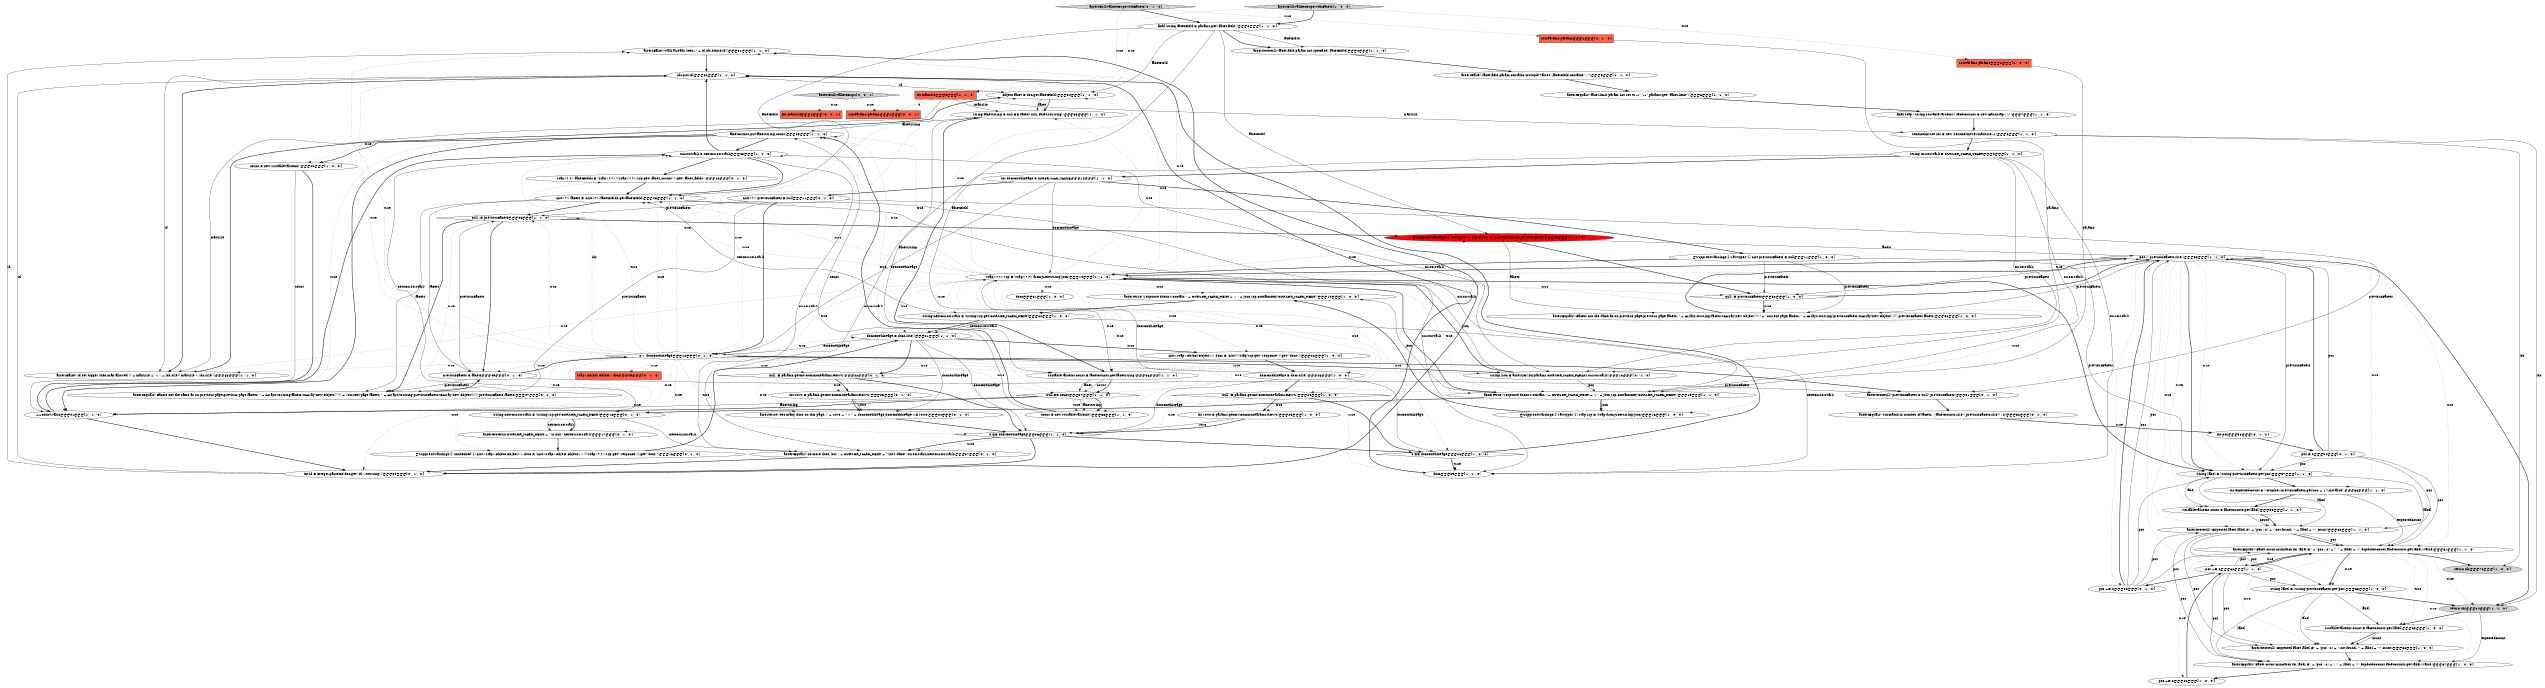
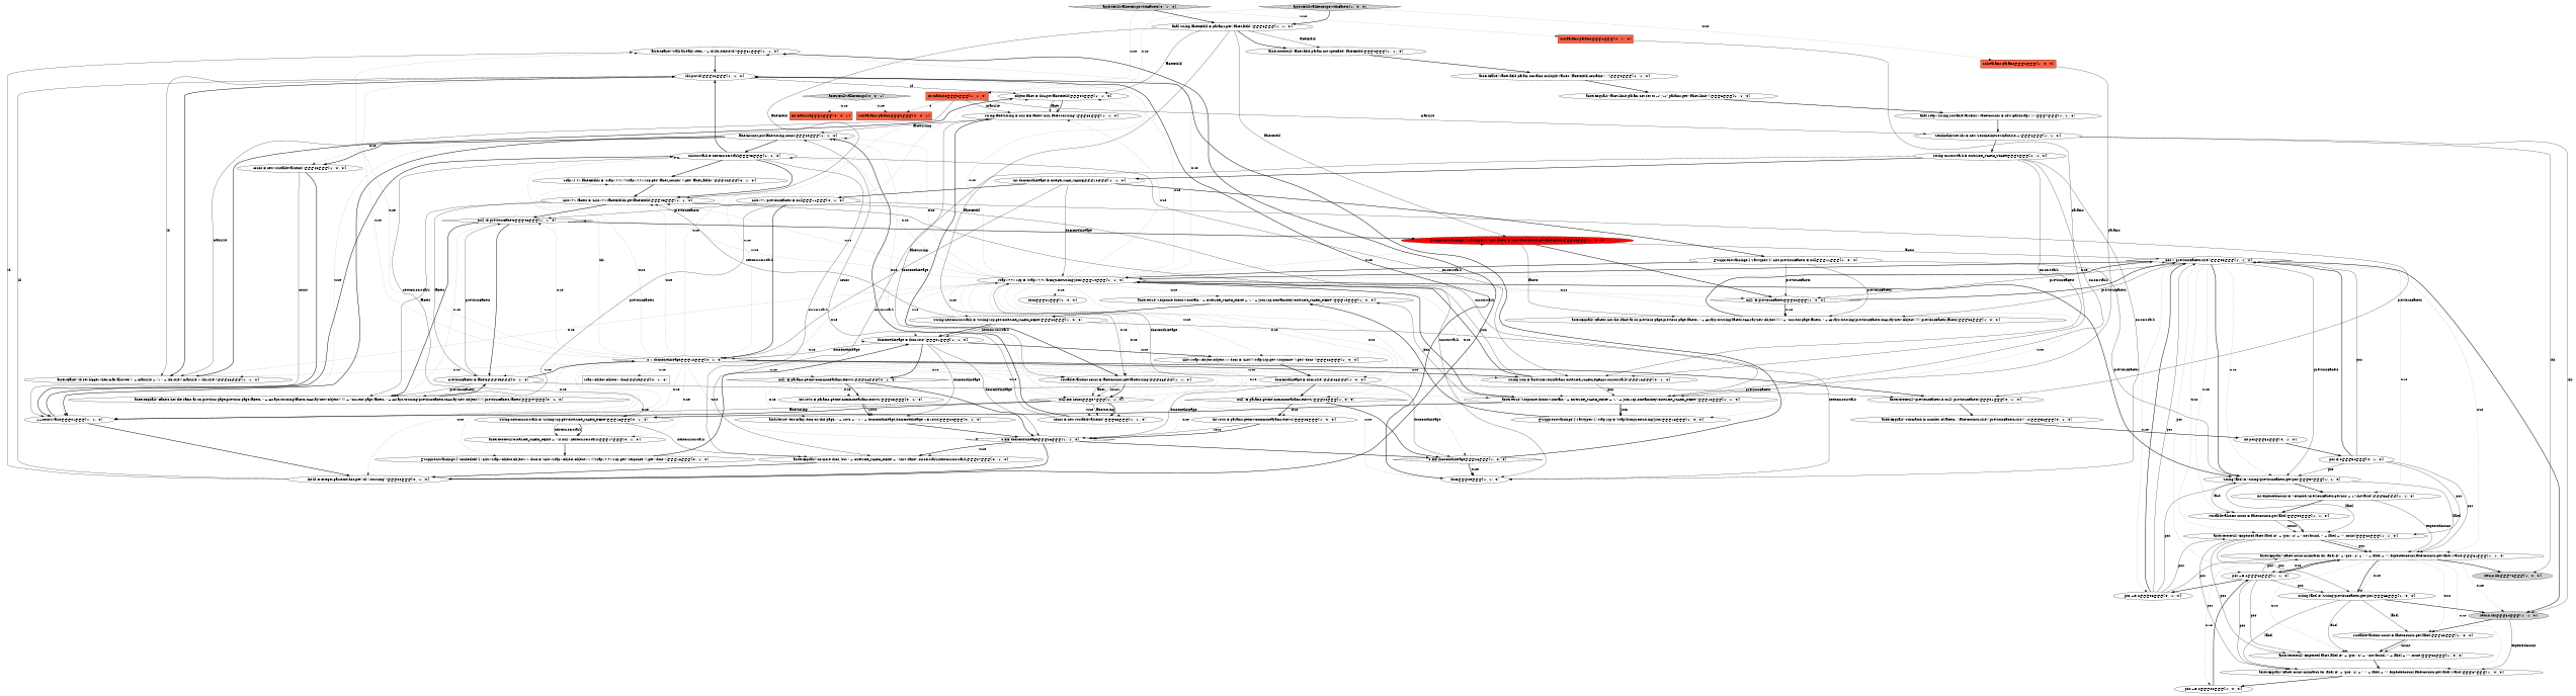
  digraph {
    node [fillcolor=white shape=ellipse style=filled]
    edge [style=bold]
    n1 [label="assertFalse(\"walk already seen: \" + id,ids.exists(id))@@@31@@@['1', '1', '0']"]
    n2 [label="ids.put(id)@@@32@@@['1', '1', '0']"]
    n3 [label="Object facet = doc.get(facetField)@@@34@@@['1', '1', '0']"]
    n4 [label="assertFalse(\"id set bigger then max allowed (\" + maxSize + \"): \" + ids.size(),maxSize < ids.size())@@@33@@@['1', '1', '0']"]
    n5 [label="Map<?,?> rsp = (Map<?,?>)fromJSONString(json)@@@14@@@['1', '1', '0']"]
    n6 [label="null != previousFacets@@@46@@@['1', '1', '0']" shape=diamond]
    n7 [label="docs@@@31@@@['1', '0', '0']"]
    n8 [label="facetCounts.put(facetString,count)@@@39@@@['1', '1', '0']"]
    n9 [label="pos < previousFacets.size()@@@55@@@['1', '1', '0']" shape=diamond]
    n10 [label="assertTrue(\"response doesn't contain \" + CURSOR_MARK_NEXT + \": \" + json,rsp.containsKey(CURSOR_MARK_NEXT))@@@19@@@['1', '0', '0']"]
    n11 [label="count = new MutableValueInt()@@@38@@@['1', '1', '0']"]
    n12 [label="String nextCursorMark = (String)rsp.get(CURSOR_MARK_NEXT)@@@20@@@['1', '0', '0']"]
    n13 [label="cursorMark = nextCursorMark@@@43@@@['1', '1', '0']"]
    n14 [label="List<?> facets = (List<?>)facetFields.get(facetField)@@@45@@@['1', '1', '0']"]
    n15 [label="List<Map<Object,Object>> docs = (List)(((Map)rsp.get(\"response\")).get(\"docs\"))@@@22@@@['1', '0', '0']"]
    n16 [label="String facetString = null == facet? null: facet.toString()@@@35@@@['1', '1', '0']"]
    n17 [label="docsOnThisPage = docs.size()@@@21@@@['1', '1', '0']"]
    n18 [label="assertTrue(\"response doesn't contain \" + CURSOR_MARK_NEXT + \": \" + json,rsp.containsKey(CURSOR_MARK_NEXT))@@@15@@@['1', '1', '0']"]
    n19 [label="null != previousFacets@@@52@@@['1', '0', '0']" shape=diamond]
    n20 [label="@SuppressWarnings({\"rawtypes\"}) Map rsp = (Map)fromJSONString(json)@@@16@@@['1', '0', '0']"]
    n21 [label="String label = (String)previousFacets.get(pos)@@@57@@@['1', '1', '0']"]
    n22 [label="0 == docsOnThisPage@@@28@@@['1', '0', '0']" shape=diamond]
    n23 [fillcolor=red label="@SuppressWarnings({\"rawtypes\"}) List facets = (List)facetFields.get(facetField)@@@49@@@['1', '0', '0']"]
    n24 [label="MutableValueInt count = facetCounts.get(facetString)@@@36@@@['1', '1', '0']"]
    n25 [label="docsOnThisPage = docs.size()@@@23@@@['1', '0', '0']"]
    n26 [label="null == count@@@37@@@['1', '1', '0']" shape=diamond]
    n27 [label="null != params.getInt(CommonParams.ROWS)@@@24@@@['1', '0', '0']" shape=diamond]
    n28 [label="previousFacets = facets@@@49@@@['0', '1', '0']"]
    n29 [label="assertEquals(\"Facets not the same as on previous page:previous page facets: \" + Arrays.toString(facets.toArray(new Object(((()) + \"current page facets: \" + Arrays.toString(previousFacets.toArray(new Object(((()),previousFacets,facets)@@@47@@@['0', '1', '0']"]
    n30 [label="++count.value@@@41@@@['1', '1', '0']"]
    n31 [label="count = new MutableValueInt()@@@40@@@['1', '0', '0']"]
    n32 [label="MutableValueInt count = facetCounts.get(label)@@@59@@@['1', '1', '0']"]
    n33 [label="assertNotNull(\"Expected facet label #\" + (pos / 2) + \" not found: '\" + label + \"'\",count)@@@60@@@['1', '1', '0']"]
    n34 [label="pos += 2@@@62@@@['1', '1', '0']"]
    n35 [label="pos += 2@@@56@@@['0', '1', '0']"]
    n36 [label="assertEquals(\"Facet count mismatch for label #\" + (pos / 2) + \" '\" + label + \"'\",expectedCount,facetCounts.get(label).value)@@@61@@@['1', '1', '0']"]
    n37 [label="assertEquals(\"Facets not the same as on previous page:previous page facets: \" + Arrays.toString(facets.toArray(new Object(((()) + \"current page facets: \" + Arrays.toString(previousFacets.toArray(new Object(((()),previousFacets,facets)@@@53@@@['1', '0', '0']"]
    n38 [fillcolor=lightgray label="return ids@@@64@@@['1', '1', '0']"]
    n39 [label="int expectedCount = ((Number)previousFacets.get(pos + 1)).intValue()@@@58@@@['1', '1', '0']"]
    n40 [label="docs@@@29@@@['1', '1', '0']"]
    n41 [label="assertEquals(\"no more docs, but \" + CURSOR_MARK_NEXT + \" isn't same\",cursorMark,nextCursorMark)@@@27@@@['0', '1', '0']"]
    n42 [label="String json = assertJQ(req(params,CURSOR_MARK_PARAM,cursorMark))@@@13@@@['0', '1', '0']"]
    n43 [label="Map<?,?> facetFields = (Map<?,?>)((Map<?,?>)rsp.get(\"facet_counts\")).get(\"facet_fields\")@@@44@@@['0', '1', '0']"]
    n44 [label="0 < docsOnThisPage@@@12@@@['0', '1', '0']" shape=diamond]
    n45 [label="assertTrue(\"Too many docs on this page: \" + rows + \" < \" + docsOnThisPage,docsOnThisPage <= rows)@@@24@@@['0', '1', '0']"]
    n46 [label="null != params.getInt(CommonParams.ROWS)@@@22@@@['0', '1', '0']" shape=diamond]
    n47 [label="0 == docsOnThisPage@@@26@@@['1', '1', '0']" shape=diamond]
    n48 [label="String nextCursorMark = (String)rsp.get(CURSOR_MARK_NEXT)@@@16@@@['0', '1', '0']"]
    n49 [label="int rows = params.getInt(CommonParams.ROWS)@@@25@@@['1', '0', '0']"]
    n50 [label="assertNotNull(\"previousFacets is null\",previousFacets)@@@51@@@['0', '1', '0']"]
    n51 [fillcolor=tomato label="int maxSize@@@2@@@['1', '1', '0']" shape=box]
    n52 [label="SentinelIntSet ids = new SentinelIntSet(maxSize,-1)@@@8@@@['1', '1', '0']"]
    n53 [fillcolor=tomato label="SolrParams params@@@2@@@['0', '0', '1']" shape=box]
    n54 [fillcolor=lightgray label="return ids@@@70@@@['1', '0', '0']"]
    n55 [label="String cursorMark = CURSOR_MARK_START@@@9@@@['1', '1', '0']"]
    n56 [label="assertEquals(\"Mismatch in number of facets: \",facetCounts.size(),previousFacets.size() / 2)@@@52@@@['0', '1', '0']"]
    n57 [label="int pos@@@53@@@['0', '1', '0']"]
    n58 [label="assertNotNull(CURSOR_MARK_NEXT + \" is null\",nextCursorMark)@@@17@@@['0', '1', '0']"]
    n59 [label="@SuppressWarnings({\"unchecked\"}) List<Map<Object,Object>> docs = (List<Map<Object,Object>>)(((Map<?,?>)rsp.get(\"response\")).get(\"docs\"))@@@18@@@['0', '1', '0']"]
    n60 [label="assertEquals(\"Facet count mismatch for label #\" + (pos / 2) + \" '\" + label + \"'\",expectedCount,facetCounts.get(label).value)@@@67@@@['1', '0', '0']"]
    n61 [label="String label = (String)previousFacets.get(pos)@@@63@@@['1', '0', '0']"]
    n62 [label="assertNotNull(\"Expected facet label #\" + (pos / 2) + \" not found: '\" + label + \"'\",count)@@@66@@@['1', '0', '0']"]
    n63 [label="int id = Integer.parseInt(doc.get(\"id\").toString())@@@30@@@['0', '1', '0']"]
    n64 [label="pos += 2@@@68@@@['1', '0', '0']"]
    n65 [label="MutableValueInt count = facetCounts.get(label)@@@65@@@['1', '0', '0']"]
    n66 [label="final Map<String,MutableValueInt> facetCounts = new HashMap<>()@@@7@@@['1', '1', '0']"]
    n67 [label="int docsOnThisPage = Integer.MAX_VALUE@@@10@@@['1', '1', '0']"]
    n68 [label="List<?> previousFacets = null@@@11@@@['0', '1', '0']"]
    n69 [label="@SuppressWarnings({\"rawtypes\"}) List previousFacets = null@@@11@@@['1', '0', '0']"]
    n70 [label="final String facetField = params.get(\"facet.field\")@@@3@@@['1', '1', '0']"]
    n71 [label="assertNotNull(\"facet.field param not specified\",facetField)@@@4@@@['1', '1', '0']"]
    n72 [label="assertFalse(\"facet.field param contains multiple values\",facetField.contains(\",\"))@@@5@@@['1', '1', '0']"]
    n73 [label="pos = 0@@@54@@@['0', '1', '0']"]
-   n74 [fillcolor=tomato label="Map<Object,Object> doc@@@29@@@['0', '1', '0']" shape=box]
+   n74 [label="Map<Object,Object> doc@@@29@@@['0', '1', '0']" shape=box]
    n75 [fillcolor=tomato label="int maxSize@@@2@@@['0', '0', '1']" shape=box]
    n76 [fillcolor=tomato label="SolrParams params@@@2@@@['1', '0', '0']" shape=box]
    n77 [fillcolor=lightgray label="assertFullWalkNoDupsWithFacets['1', '0', '0']" shape=diamond]
    n78 [label="int rows = params.getInt(CommonParams.ROWS)@@@23@@@['0', '1', '0']"]
    n79 [label="assertEquals(\"facet.limit param not set to -1\",\"-1\",params.get(\"facet.limit\"))@@@6@@@['1', '1', '0']"]
    n80 [fillcolor=lightgray label="assertFullWalkNoDups['0', '0', '1']" shape=diamond]
    n81 [fillcolor=tomato label="SolrParams params@@@2@@@['0', '1', '0']" shape=box]
    n82 [fillcolor=lightgray label="assertFullWalkNoDupsWithFacets['0', '1', '0']" shape=diamond]
    n1 -> n2
    n2 -> n3 [label=id style=solid]
    n2 -> n4
    n2 -> n4 [label=id style=solid]
    n3 -> n16
    n3 -> n16 [label=facet style=solid]
    n4 -> n3
    n5 -> n1 [label=true style=dotted]
    n5 -> n2 [label=true style=dotted]
    n5 -> n3 [label=true style=dotted]
    n5 -> n4 [label=true style=dotted]
    n5 -> n6 [label=true style=dotted]
    n5 -> n7 [label=true style=dotted]
    n5 -> n8 [label=true style=dotted]
    n5 -> n9 [label=true style=dotted]
    n5 -> n10 [label=true style=dotted]
    n5 -> n11 [label=true style=dotted]
    n5 -> n12 [label=true style=dotted]
    n5 -> n13 [label=true style=dotted]
    n5 -> n14 [label=true style=dotted]
    n5 -> n15 [label=true style=dotted]
    n5 -> n16 [label=true style=dotted]
    n5 -> n17 [label=true style=dotted]
    n5 -> n18
    n5 -> n18 [label=true style=dotted]
    n5 -> n19 [label=true style=dotted]
    n5 -> n20 [label=true style=dotted]
    n5 -> n21
    n5 -> n22 [label=true style=dotted]
    n5 -> n23 [label=true style=dotted]
    n5 -> n24 [label=true style=dotted]
    n5 -> n25 [label=true style=dotted]
    n5 -> n26 [label=true style=dotted]
    n5 -> n27 [label=true style=dotted]
    n6 -> n23
    n6 -> n28
    n6 -> n29
    n6 -> n29 [label=true style=dotted]
    n8 -> n13
    n8 -> n30
    n8 -> n30 [label=true style=dotted]
    n8 -> n31 [label=true style=dotted]
    n8 -> n31
    n9 -> n5
    n9 -> n19 [label=previousFacets style=solid]
    n9 -> n21 [label=previousFacets style=solid]
    n9 -> n21
    n9 -> n21 [label=true style=dotted]
    n9 -> n32 [label=true style=dotted]
    n9 -> n33 [label=true style=dotted]
    n9 -> n34 [label=pos style=dotted]
    n9 -> n35 [label=true style=dotted]
    n9 -> n36 [label=true style=dotted]
    n9 -> n37 [label=previousFacets style=solid]
    n9 -> n38
    n9 -> n39 [label=true style=dotted]
    n10 -> n12
    n11 -> n8
    n11 -> n8 [label=count style=solid]
    n12 -> n14 [label=nextCursorMark style=solid]
    n12 -> n17
    n12 -> n17 [label=nextCursorMark style=solid]
    n12 -> n40 [label=nextCursorMark style=solid]
    n13 -> n2
    n13 -> n14
    n13 -> n41 [label=cursorMark style=solid]
    n13 -> n42 [label=cursorMark style=solid]
    n13 -> n43
    n14 -> n6
    n14 -> n18 [label=cursorMark style=solid]
    n14 -> n28 [label=facets style=solid]
    n14 -> n29 [label=facets style=solid]
    n14 -> n40 [label=cursorMark style=solid]
    n15 -> n25
    n16 -> n8 [label=facetString style=solid]
    n16 -> n24 [label=facetString style=solid]
    n16 -> n24
    n17 -> n15
    n17 -> n44 [label=docsOnThisPage style=solid]
    n17 -> n45 [label=docsOnThisPage style=solid]
    n17 -> n46
    n17 -> n47 [label=docsOnThisPage style=solid]
    n18 -> n10 [label=json style=solid]
    n18 -> n20
    n18 -> n20 [label=json style=solid]
    n18 -> n48
    n19 -> n9
    n19 -> n37 [label=true style=dotted]
    n19 -> n37
    n20 -> n10
    n21 -> n32 [label=label style=solid]
    n21 -> n33 [label=label style=solid]
    n21 -> n36 [label=label style=solid]
    n21 -> n39
    n22 -> n2
    n22 -> n40 [label=true style=dotted]
    n22 -> n40
    n23 -> n9 [label=facets style=solid]
    n23 -> n19
    n23 -> n37 [label=facets style=solid]
    n24 -> n26
    n24 -> n26 [label=facet style=solid]
    n24 -> n26 [label=count style=solid]
    n25 -> n5 [label=docsOnThisPage style=solid]
    n25 -> n22 [label=docsOnThisPage style=solid]
    n25 -> n27
    n25 -> n47 [label=docsOnThisPage style=solid]
    n26 -> n8 [label=true style=dotted]
    n26 -> n11 [label=facetString style=solid]
    n26 -> n11
    n26 -> n11 [label=true style=dotted]
    n26 -> n30 [label=facetString style=solid]
    n26 -> n30
    n27 -> n22
    n27 -> n47 [label=true style=dotted]
    n27 -> n49
    n27 -> n49 [label=true style=dotted]
    n28 -> n6 [label=previousFacets style=solid]
    n28 -> n29 [label=previousFacets style=solid]
    n28 -> n44
    n28 -> n50 [label=previousFacets style=solid]
    n29 -> n28
    n30 -> n13
    n30 -> n63
    n31 -> n30 [label=count style=solid]
    n31 -> n30
    n32 -> n33 [label=count style=solid]
    n32 -> n33
    n33 -> n36
    n33 -> n36 [label=pos style=solid]
    n33 -> n60 [label=pos style=solid]
    n33 -> n61 [label=pos style=solid]
    n33 -> n62 [label=pos style=solid]
    n34 -> n35
    n34 -> n36
    n34 -> n36 [label=pos style=solid]
    n34 -> n60 [label=pos style=solid]
    n34 -> n61 [label=pos style=solid]
    n34 -> n62 [label=pos style=solid]
    n35 -> n9
    n35 -> n9 [label=pos style=solid]
    n35 -> n21 [label=pos style=solid]
    n35 -> n33 [label=pos style=solid]
    n35 -> n36 [label=pos style=solid]
    n36 -> n34 [label=true style=dotted]
    n36 -> n34
    n36 -> n38 [label=true style=dotted]
    n36 -> n54
    n36 -> n60 [label=true style=dotted]
    n36 -> n61 [label=true style=dotted]
    n36 -> n61
    n36 -> n62 [label=true style=dotted]
    n36 -> n64 [label=true style=dotted]
    n36 -> n65 [label=true style=dotted]
    n37 -> n9
    n38 -> n60 [label=expectedCount style=solid]
    n38 -> n65
    n39 -> n32
    n39 -> n36 [label=expectedCount style=solid]
    n40 -> n2
    n41 -> n63
    n42 -> n5 [label=json style=solid]
    n42 -> n5
    n42 -> n18 [label=json style=solid]
    n43 -> n14
    n44 -> n1 [label=true style=dotted]
    n44 -> n2 [label=true style=dotted]
    n44 -> n3 [label=true style=dotted]
    n44 -> n4 [label=true style=dotted]
    n44 -> n5 [label=true style=dotted]
    n44 -> n6 [label=true style=dotted]
    n44 -> n13 [label=ids style=dotted]
    n44 -> n14 [label=true style=dotted]
    n44 -> n16 [label=true style=dotted]
    n44 -> n17 [label=true style=dotted]
    n44 -> n18 [label=true style=dotted]
    n44 -> n24 [label=true style=dotted]
    n44 -> n26 [label=true style=dotted]
    n44 -> n28 [label=true style=dotted]
    n44 -> n30 [label=true style=dotted]
    n44 -> n40 [label=true style=dotted]
    n44 -> n42 [label=true style=dotted]
    n44 -> n42
    n44 -> n43 [label=true style=dotted]
    n44 -> n46 [label=true style=dotted]
    n44 -> n47 [label=true style=dotted]
    n44 -> n48 [label=true style=dotted]
    n44 -> n50
    n44 -> n58 [label=true style=dotted]
    n44 -> n59 [label=true style=dotted]
    n44 -> n63 [label=true style=dotted]
    n44 -> n74 [label=true style=dotted]
    n45 -> n47
    n46 -> n45 [label=true style=dotted]
    n46 -> n47
    n46 -> n78
    n46 -> n78 [label=true style=dotted]
    n47 -> n22
    n47 -> n41 [label=true style=dotted]
    n47 -> n41
    n47 -> n63
    n48 -> n13 [label=nextCursorMark style=solid]
    n48 -> n41 [label=nextCursorMark style=solid]
    n48 -> n58 [label=nextCursorMark style=solid]
    n48 -> n58
    n49 -> n47 [label=rows style=solid]
    n49 -> n47
    n50 -> n56
    n51 -> n4 [label=maxSize style=solid]
    n51 -> n16 [label=maxSize style=solid]
    n51 -> n52 [label=maxSize style=solid]
    n51 -> n53 [label=0 style=dashed]
    n52 -> n38 [label=ids style=solid]
    n52 -> n54 [label=ids style=solid]
    n52 -> n55
    n55 -> n18 [label=cursorMark style=solid]
    n55 -> n40 [label=cursorMark style=solid]
    n55 -> n41 [label=cursorMark style=solid]
    n55 -> n42 [label=cursorMark style=solid]
    n55 -> n67
    n56 -> n57
    n57 -> n73
    n58 -> n59
    n59 -> n17
    n60 -> n64
    n61 -> n38
    n61 -> n60 [label=label style=solid]
    n61 -> n62 [label=label style=solid]
    n61 -> n65 [label=label style=solid]
    n62 -> n60
    n63 -> n1 [label=id style=solid]
    n63 -> n1
    n63 -> n2 [label=id style=solid]
    n64 -> n34
    n65 -> n62
    n65 -> n62 [label=count style=solid]
    n66 -> n52
    n67 -> n5 [label=docsOnThisPage style=solid]
    n67 -> n44 [label=docsOnThisPage style=solid]
    n67 -> n68
    n67 -> n69
    n68 -> n6 [label=previousFacets style=solid]
    n68 -> n29 [label=previousFacets style=solid]
    n68 -> n44
    n68 -> n50 [label=previousFacets style=solid]
    n69 -> n5
    n69 -> n19 [label=previousFacets style=solid]
    n69 -> n21 [label=previousFacets style=solid]
    n69 -> n37 [label=previousFacets style=solid]
    n70 -> n3 [label=facetField style=solid]
    n70 -> n14 [label=facetField style=solid]
    n70 -> n23 [label=facetField style=solid]
    n70 -> n24 [label=facetField style=solid]
    n70 -> n71
    n70 -> n71 [label=facetField style=solid]
    n71 -> n72
    n72 -> n79
    n73 -> n9
    n73 -> n9 [label=pos style=solid]
    n73 -> n21 [label=pos style=solid]
    n73 -> n33 [label=pos style=solid]
    n73 -> n36 [label=pos style=solid]
    n76 -> n18 [label=params style=solid]
    n77 -> n51 [label=true style=dotted]
    n77 -> n70
    n77 -> n76 [label=true style=dotted]
    n78 -> n45 [label=rows style=solid]
    n78 -> n45
    n79 -> n66
    n80 -> n53 [label=true style=dotted]
    n80 -> n75 [label=true style=dotted]
    n81 -> n42 [label=params style=solid]
    n82 -> n51 [label=true style=dotted]
    n82 -> n70
    n82 -> n81 [label=true style=dotted]
  }
